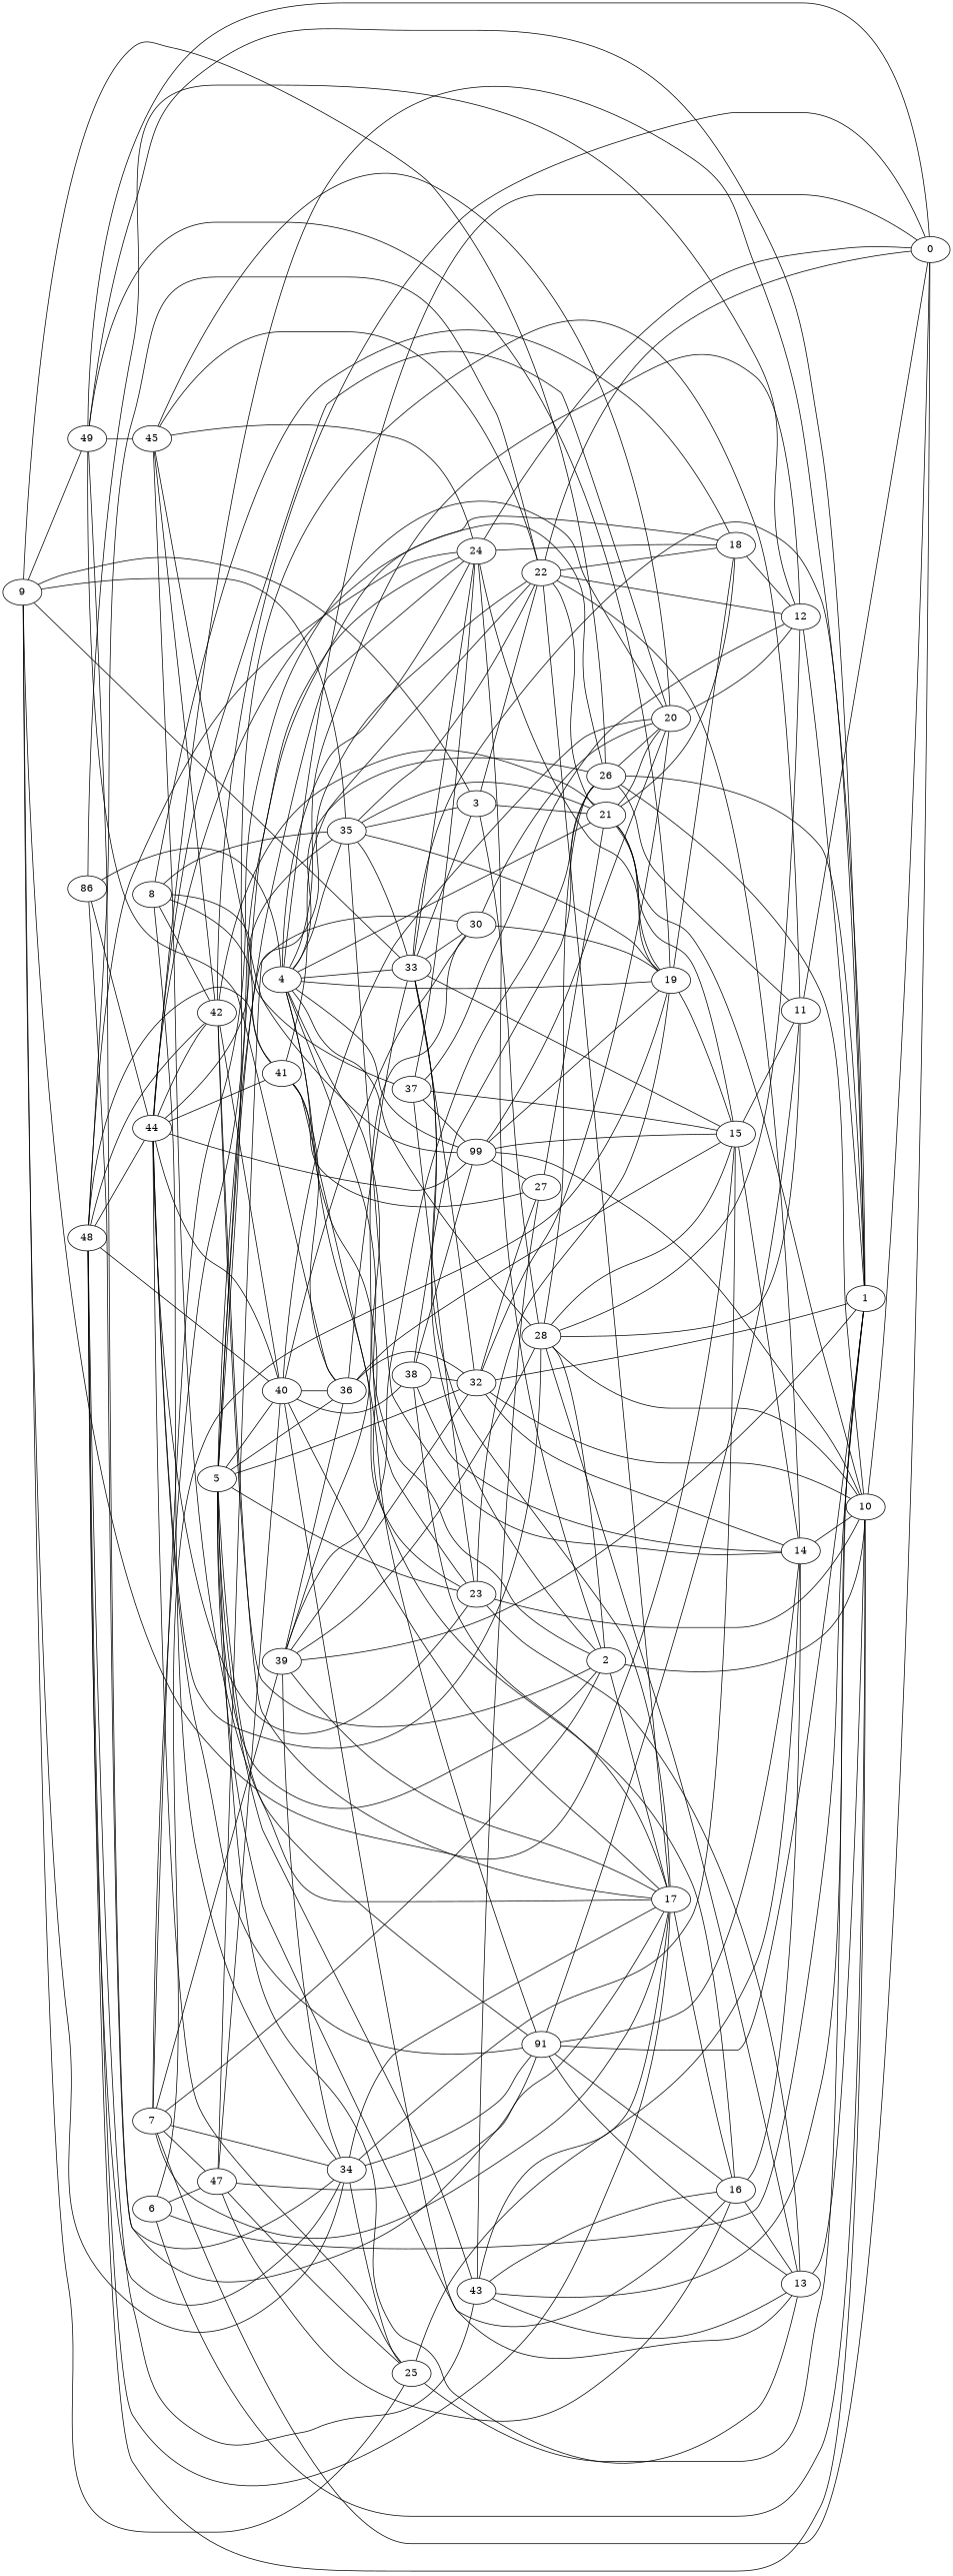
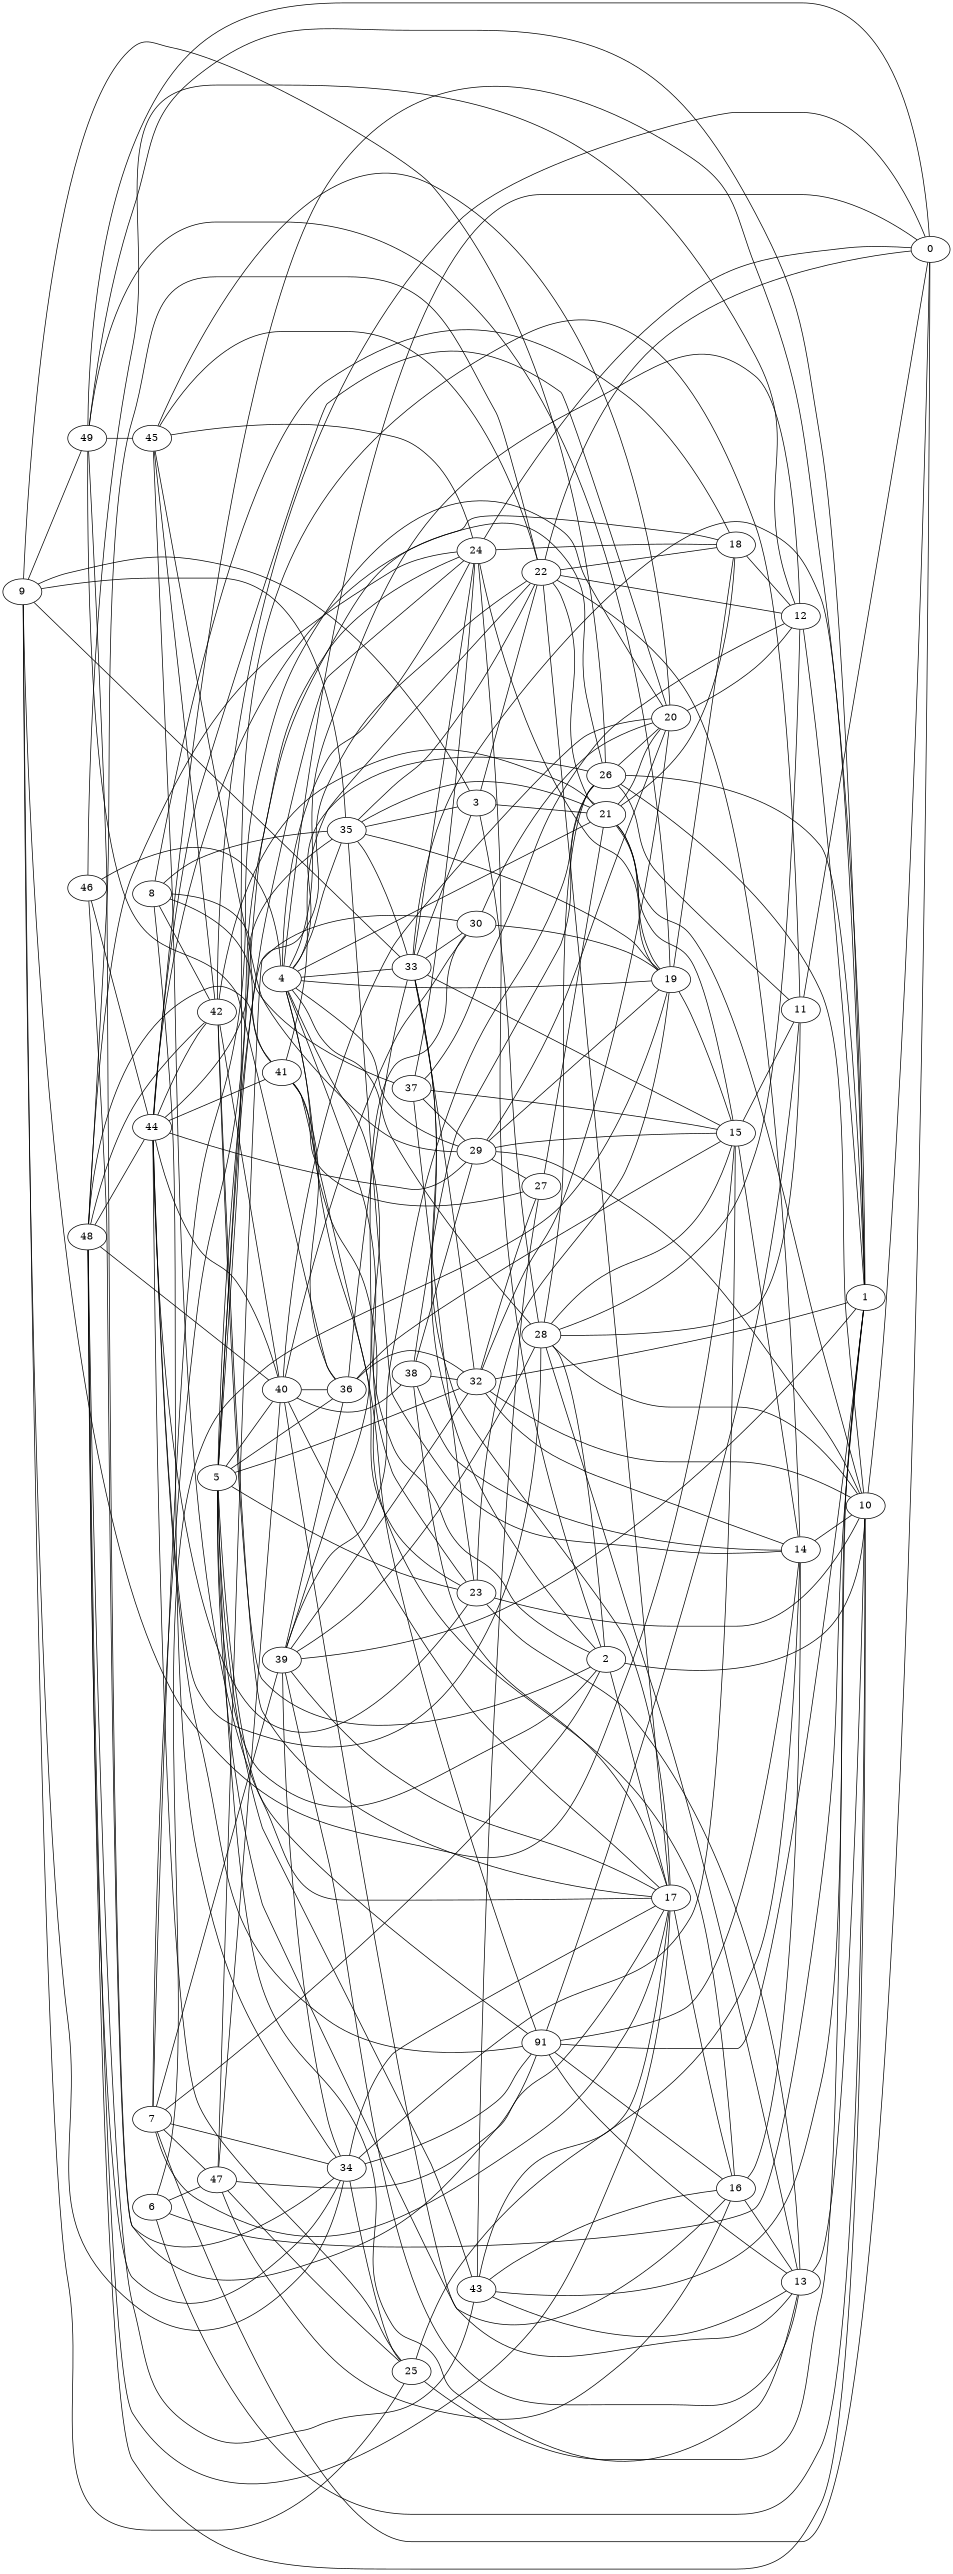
  digraph {
    rankdir=LR
    edge [color=black dir=none]
    24
    19
    2
    18
    0
    15
    10
    17
    37
    12
    23
-   29 [label=99]
+   29
    1
    13
    38
    14
    26
    32
    20
    11
    48
    40
    44
    43
    41
    34
    22
    42
    36
    30
    35
    25
    n33 [label=91]
    28
    27
    16
    21
    8
    3
    33
-   46 [label=86]
+   46
    4
    5
    9
    49
    7
    47
    39
    45
    6
    subgraph sub_1 {
      24
      19
      2
      18
      0
      15
      10
      17
      37
      12
      23
      29
      1
      13
      38
      14
      26
      32
      20
      11
      48
      40
      44
      43
      41
      34
      22
      42
      36
      30
      35
      25
      n33
      28
      27
      16
      21
      8
      3
      33
      46
      4
      5
      9
      49
      7
      47
      39
      45
      6
    }
    24 -> 19
    24 -> 2
    24 -> 18
    24 -> 0
    19 -> 18
    19 -> 15
    2 -> 10
    2 -> 17
    18 -> 12
    15 -> 14
    15 -> 11
    10 -> 0
    17 -> 16
    37 -> 24
    37 -> 15
    37 -> 12
    37 -> 23
    37 -> 29
    12 -> 1
    23 -> 19
    23 -> 10
    23 -> 13
    29 -> 19
    29 -> 15
    29 -> 10
    29 -> 20
    29 -> 27
    13 -> 10
    38 -> 17
    38 -> 29
    38 -> 14
    38 -> 26
    38 -> 32
    14 -> 10
    26 -> 10
    26 -> 1
    26 -> 20
    26 -> 11
    32 -> 10
    32 -> 1
    32 -> 14
    32 -> 20
    32 -> 27
    20 -> 12
    11 -> 0
    48 -> 24
    48 -> 10
    48 -> 17
    48 -> 40
    48 -> 44
    48 -> 43
    48 -> 41
    48 -> 34
    48 -> 22
    48 -> 42
    40 -> 17
    40 -> 13
    40 -> 38
    40 -> 20
    40 -> 36
    40 -> 30
    44 -> 23
    44 -> 29
    44 -> 1
    44 -> 26
    44 -> 20
    44 -> 40
    44 -> 41
    44 -> 42
    44 -> 35
    44 -> 25
    44 -> n33
    44 -> 28
    43 -> 17
    43 -> 1
    43 -> 13
    43 -> 27
    43 -> 16
    41 -> 23
    41 -> 22
    41 -> 36
    41 -> 27
    34 -> 15
    34 -> 17
    34 -> 25
    34 -> n33
    22 -> 18
    22 -> 0
    22 -> 17
    22 -> 12
    22 -> 14
    22 -> 21
    42 -> 2
    42 -> 0
    42 -> 17
    42 -> 40
    42 -> 21
    36 -> 15
    36 -> 32
    36 -> 33
    30 -> 19
    30 -> 20
    35 -> 19
    35 -> 14
    35 -> 22
    35 -> 21
    35 -> 3
    35 -> 33
    25 -> 1
    25 -> 14
    n33 -> 1
    n33 -> 13
    n33 -> 14
    n33 -> 11
    n33 -> 16
    28 -> 2
    28 -> 15
    28 -> 10
    28 -> 12
    28 -> 13
    28 -> 26
    28 -> 11
    27 -> 21
    16 -> 13
    16 -> 14
    21 -> 19
    21 -> 18
    21 -> 15
    21 -> 10
    21 -> 20
    8 -> 18
    8 -> 37
    8 -> 41
    8 -> 34
    8 -> 42
    8 -> 35
    3 -> 22
    3 -> 28
    3 -> 21
    33 -> 24
    33 -> 2
    33 -> 15
    33 -> 17
    33 -> 1
    33 -> 32
    33 -> 30
    33 -> 3
    46 -> 12
    46 -> 44
    46 -> 34
    46 -> 4
    4 -> 24
    4 -> 19
    4 -> 2
    4 -> 0
    4 -> 12
    4 -> 23
    4 -> 29
    4 -> 26
    4 -> 35
    4 -> n33
    4 -> 28
    4 -> 16
    4 -> 21
    4 -> 33
    5 -> 24
    5 -> 2
    5 -> 18
    5 -> 23
    5 -> 13
    5 -> 32
    5 -> 11
    5 -> 40
    5 -> 43
    5 -> 36
    5 -> 30
    5 -> n33
    5 -> 16
    9 -> 15
    9 -> 26
    9 -> 34
    9 -> 35
    9 -> 25
    9 -> 3
    9 -> 33
    9 -> 49
    49 -> 19
    49 -> 0
    49 -> 1
    49 -> 36
    49 -> n33
    49 -> 45
    7 -> 24
    7 -> 2
    7 -> 0
    7 -> 17
    7 -> 20
    7 -> 34
    7 -> 47
    7 -> 39
    47 -> 17
    47 -> 40
    47 -> 22
    47 -> 25
    47 -> 16
    39 -> 17
    39 -> 1
+   39 -> 13
    39 -> 26
    39 -> 32
    39 -> 34
    39 -> 36
    39 -> 30
    39 -> 28
    45 -> 24
    45 -> 17
    45 -> 29
    45 -> 20
    45 -> 22
    45 -> 42
    6 -> 19
    6 -> 10
    6 -> 1
    6 -> 47
  }
